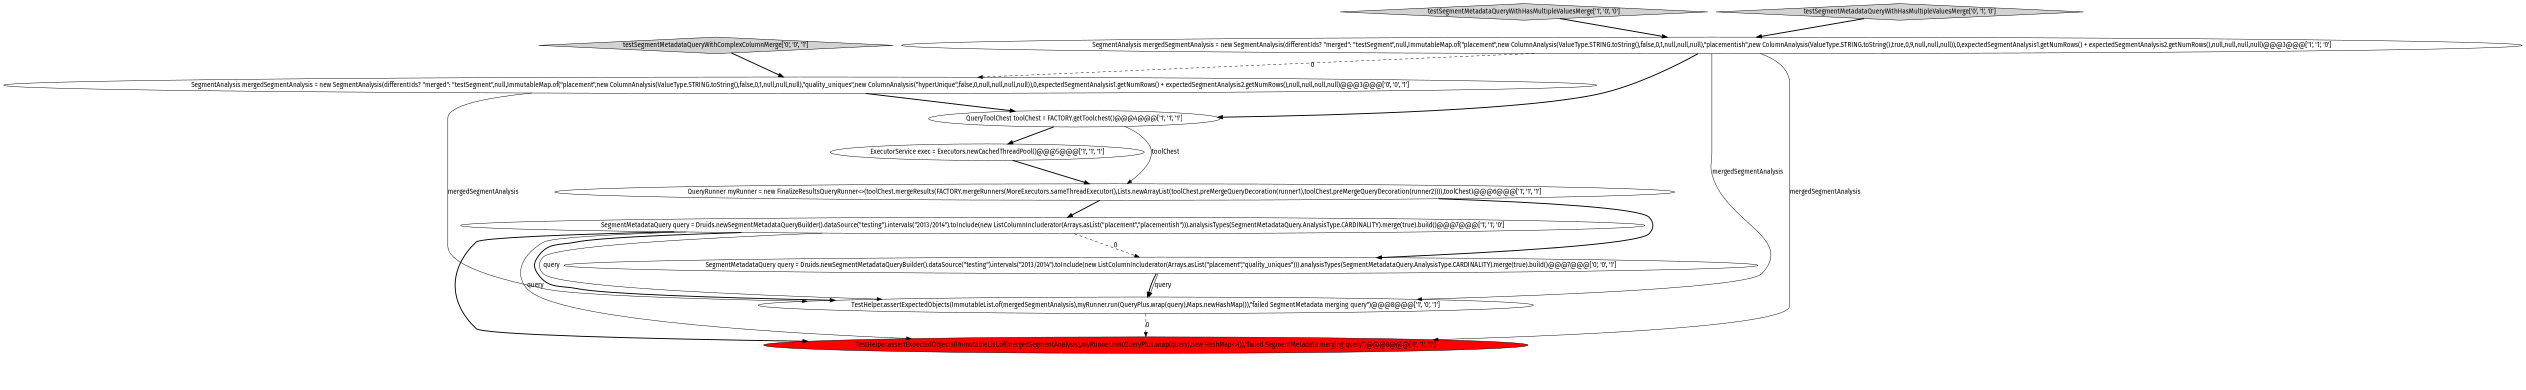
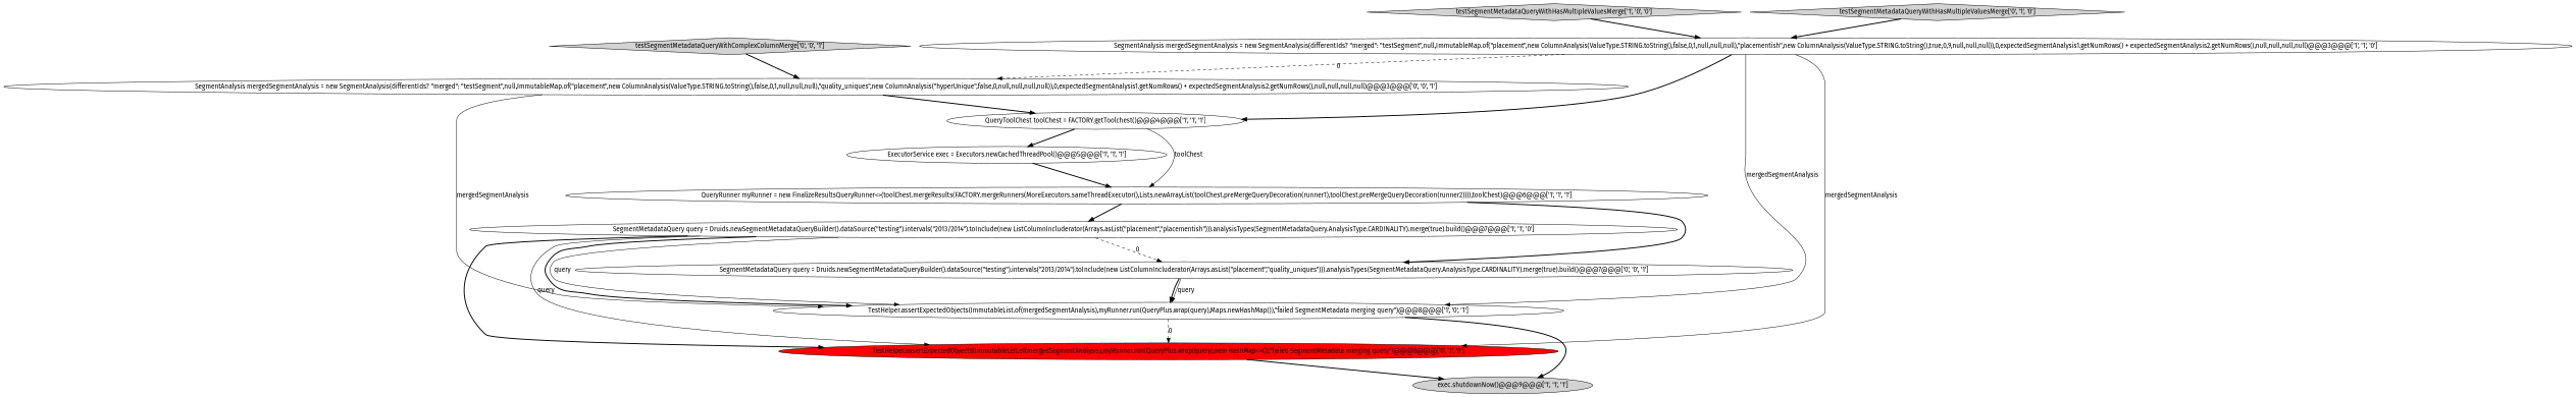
  digraph {
    fontname="Fira Sans"
    node [fillcolor=white shape=ellipse style=filled fontname="Fira Sans"]
    edge [style=bold fontname="Fira Sans"]
    n1 [label="QueryRunner myRunner = new FinalizeResultsQueryRunner<>(toolChest.mergeResults(FACTORY.mergeRunners(MoreExecutors.sameThreadExecutor(),Lists.newArrayList(toolChest.preMergeQueryDecoration(runner1),toolChest.preMergeQueryDecoration(runner2)))),toolChest)@@@6@@@['1', '1', '1']"]
    n2 [label="SegmentMetadataQuery query = Druids.newSegmentMetadataQueryBuilder().dataSource(\"testing\").intervals(\"2013/2014\").toInclude(new ListColumnIncluderator(Arrays.asList(\"placement\",\"placementish\"))).analysisTypes(SegmentMetadataQuery.AnalysisType.CARDINALITY).merge(true).build()@@@7@@@['1', '1', '0']"]
    n3 [label="SegmentMetadataQuery query = Druids.newSegmentMetadataQueryBuilder().dataSource(\"testing\").intervals(\"2013/2014\").toInclude(new ListColumnIncluderator(Arrays.asList(\"placement\",\"quality_uniques\"))).analysisTypes(SegmentMetadataQuery.AnalysisType.CARDINALITY).merge(true).build()@@@7@@@['0', '0', '1']"]
    n4 [fillcolor=red label="TestHelper.assertExpectedObjects(ImmutableList.of(mergedSegmentAnalysis),myRunner.run(QueryPlus.wrap(query),new HashMap<>()),\"failed SegmentMetadata merging query\")@@@8@@@['0', '1', '0']"]
    n5 [label="TestHelper.assertExpectedObjects(ImmutableList.of(mergedSegmentAnalysis),myRunner.run(QueryPlus.wrap(query),Maps.newHashMap()),\"failed SegmentMetadata merging query\")@@@8@@@['1', '0', '1']"]
    n6 [fillcolor=lightgray label="testSegmentMetadataQueryWithHasMultipleValuesMerge['1', '0', '0']" shape=diamond]
    n7 [label="SegmentAnalysis mergedSegmentAnalysis = new SegmentAnalysis(differentIds? \"merged\": \"testSegment\",null,ImmutableMap.of(\"placement\",new ColumnAnalysis(ValueType.STRING.toString(),false,0,1,null,null,null),\"placementish\",new ColumnAnalysis(ValueType.STRING.toString(),true,0,9,null,null,null)),0,expectedSegmentAnalysis1.getNumRows() + expectedSegmentAnalysis2.getNumRows(),null,null,null,null)@@@3@@@['1', '1', '0']"]
+   n8 [fillcolor=lightgray label="exec.shutdownNow()@@@9@@@['1', '1', '1']"]
    n9 [label="QueryToolChest toolChest = FACTORY.getToolchest()@@@4@@@['1', '1', '1']"]
    n10 [label="SegmentAnalysis mergedSegmentAnalysis = new SegmentAnalysis(differentIds? \"merged\": \"testSegment\",null,ImmutableMap.of(\"placement\",new ColumnAnalysis(ValueType.STRING.toString(),false,0,1,null,null,null),\"quality_uniques\",new ColumnAnalysis(\"hyperUnique\",false,0,null,null,null,null)),0,expectedSegmentAnalysis1.getNumRows() + expectedSegmentAnalysis2.getNumRows(),null,null,null,null)@@@3@@@['0', '0', '1']"]
    n11 [label="ExecutorService exec = Executors.newCachedThreadPool()@@@5@@@['1', '1', '1']"]
    n12 [fillcolor=lightgray label="testSegmentMetadataQueryWithHasMultipleValuesMerge['0', '1', '0']" shape=diamond]
    n13 [fillcolor=lightgray label="testSegmentMetadataQueryWithComplexColumnMerge['0', '0', '1']" shape=diamond]
    n1 -> n2
    n1 -> n3
    n2 -> n3 [label=0 style=dashed]
    n2 -> n4
    n2 -> n4 [label=query style=solid]
    n2 -> n5 [label=query style=solid]
    n2 -> n5
    n3 -> n5 [label=query style=solid]
    n3 -> n5
+   n4 -> n8
    n5 -> n4 [label=0 style=dashed]
+   n5 -> n8
    n6 -> n7
    n7 -> n4 [label=mergedSegmentAnalysis style=solid]
    n7 -> n5 [label=mergedSegmentAnalysis style=solid]
    n7 -> n9
    n7 -> n10 [label=0 style=dashed]
    n9 -> n1 [label=toolChest style=solid]
    n9 -> n11
    n10 -> n5 [label=mergedSegmentAnalysis style=solid]
    n10 -> n9
    n11 -> n1
    n12 -> n7
    n13 -> n10
  }
